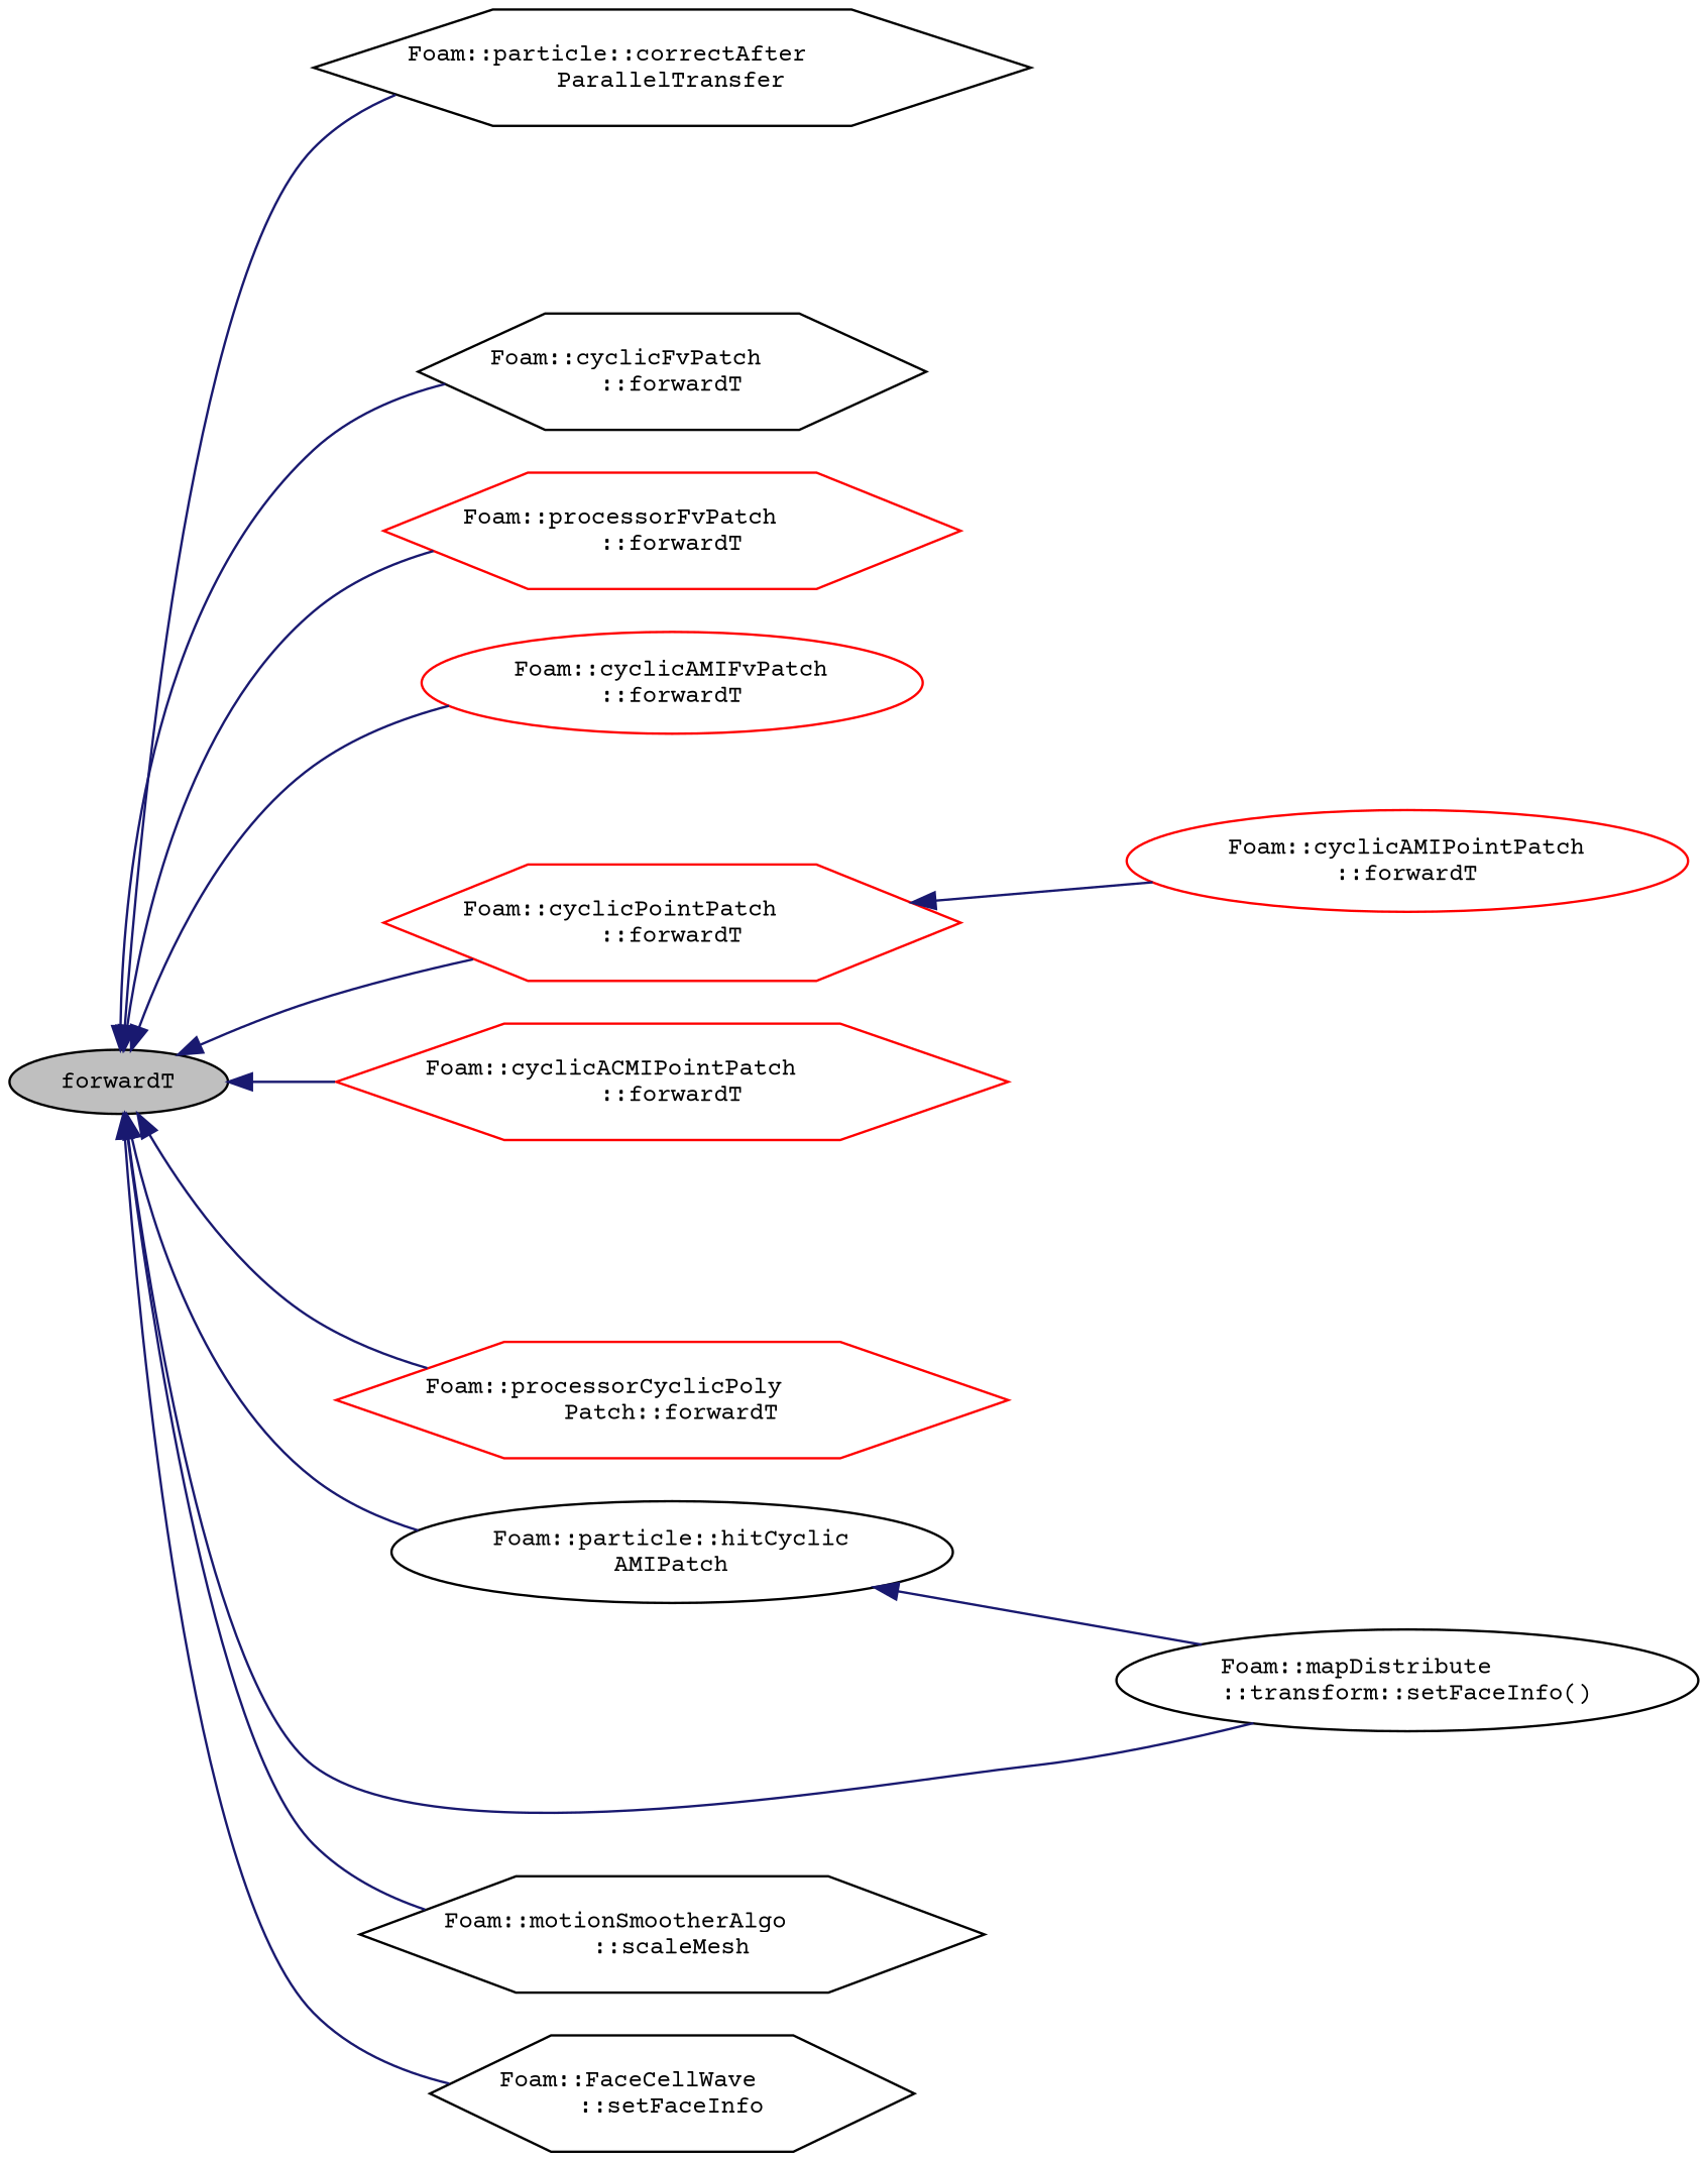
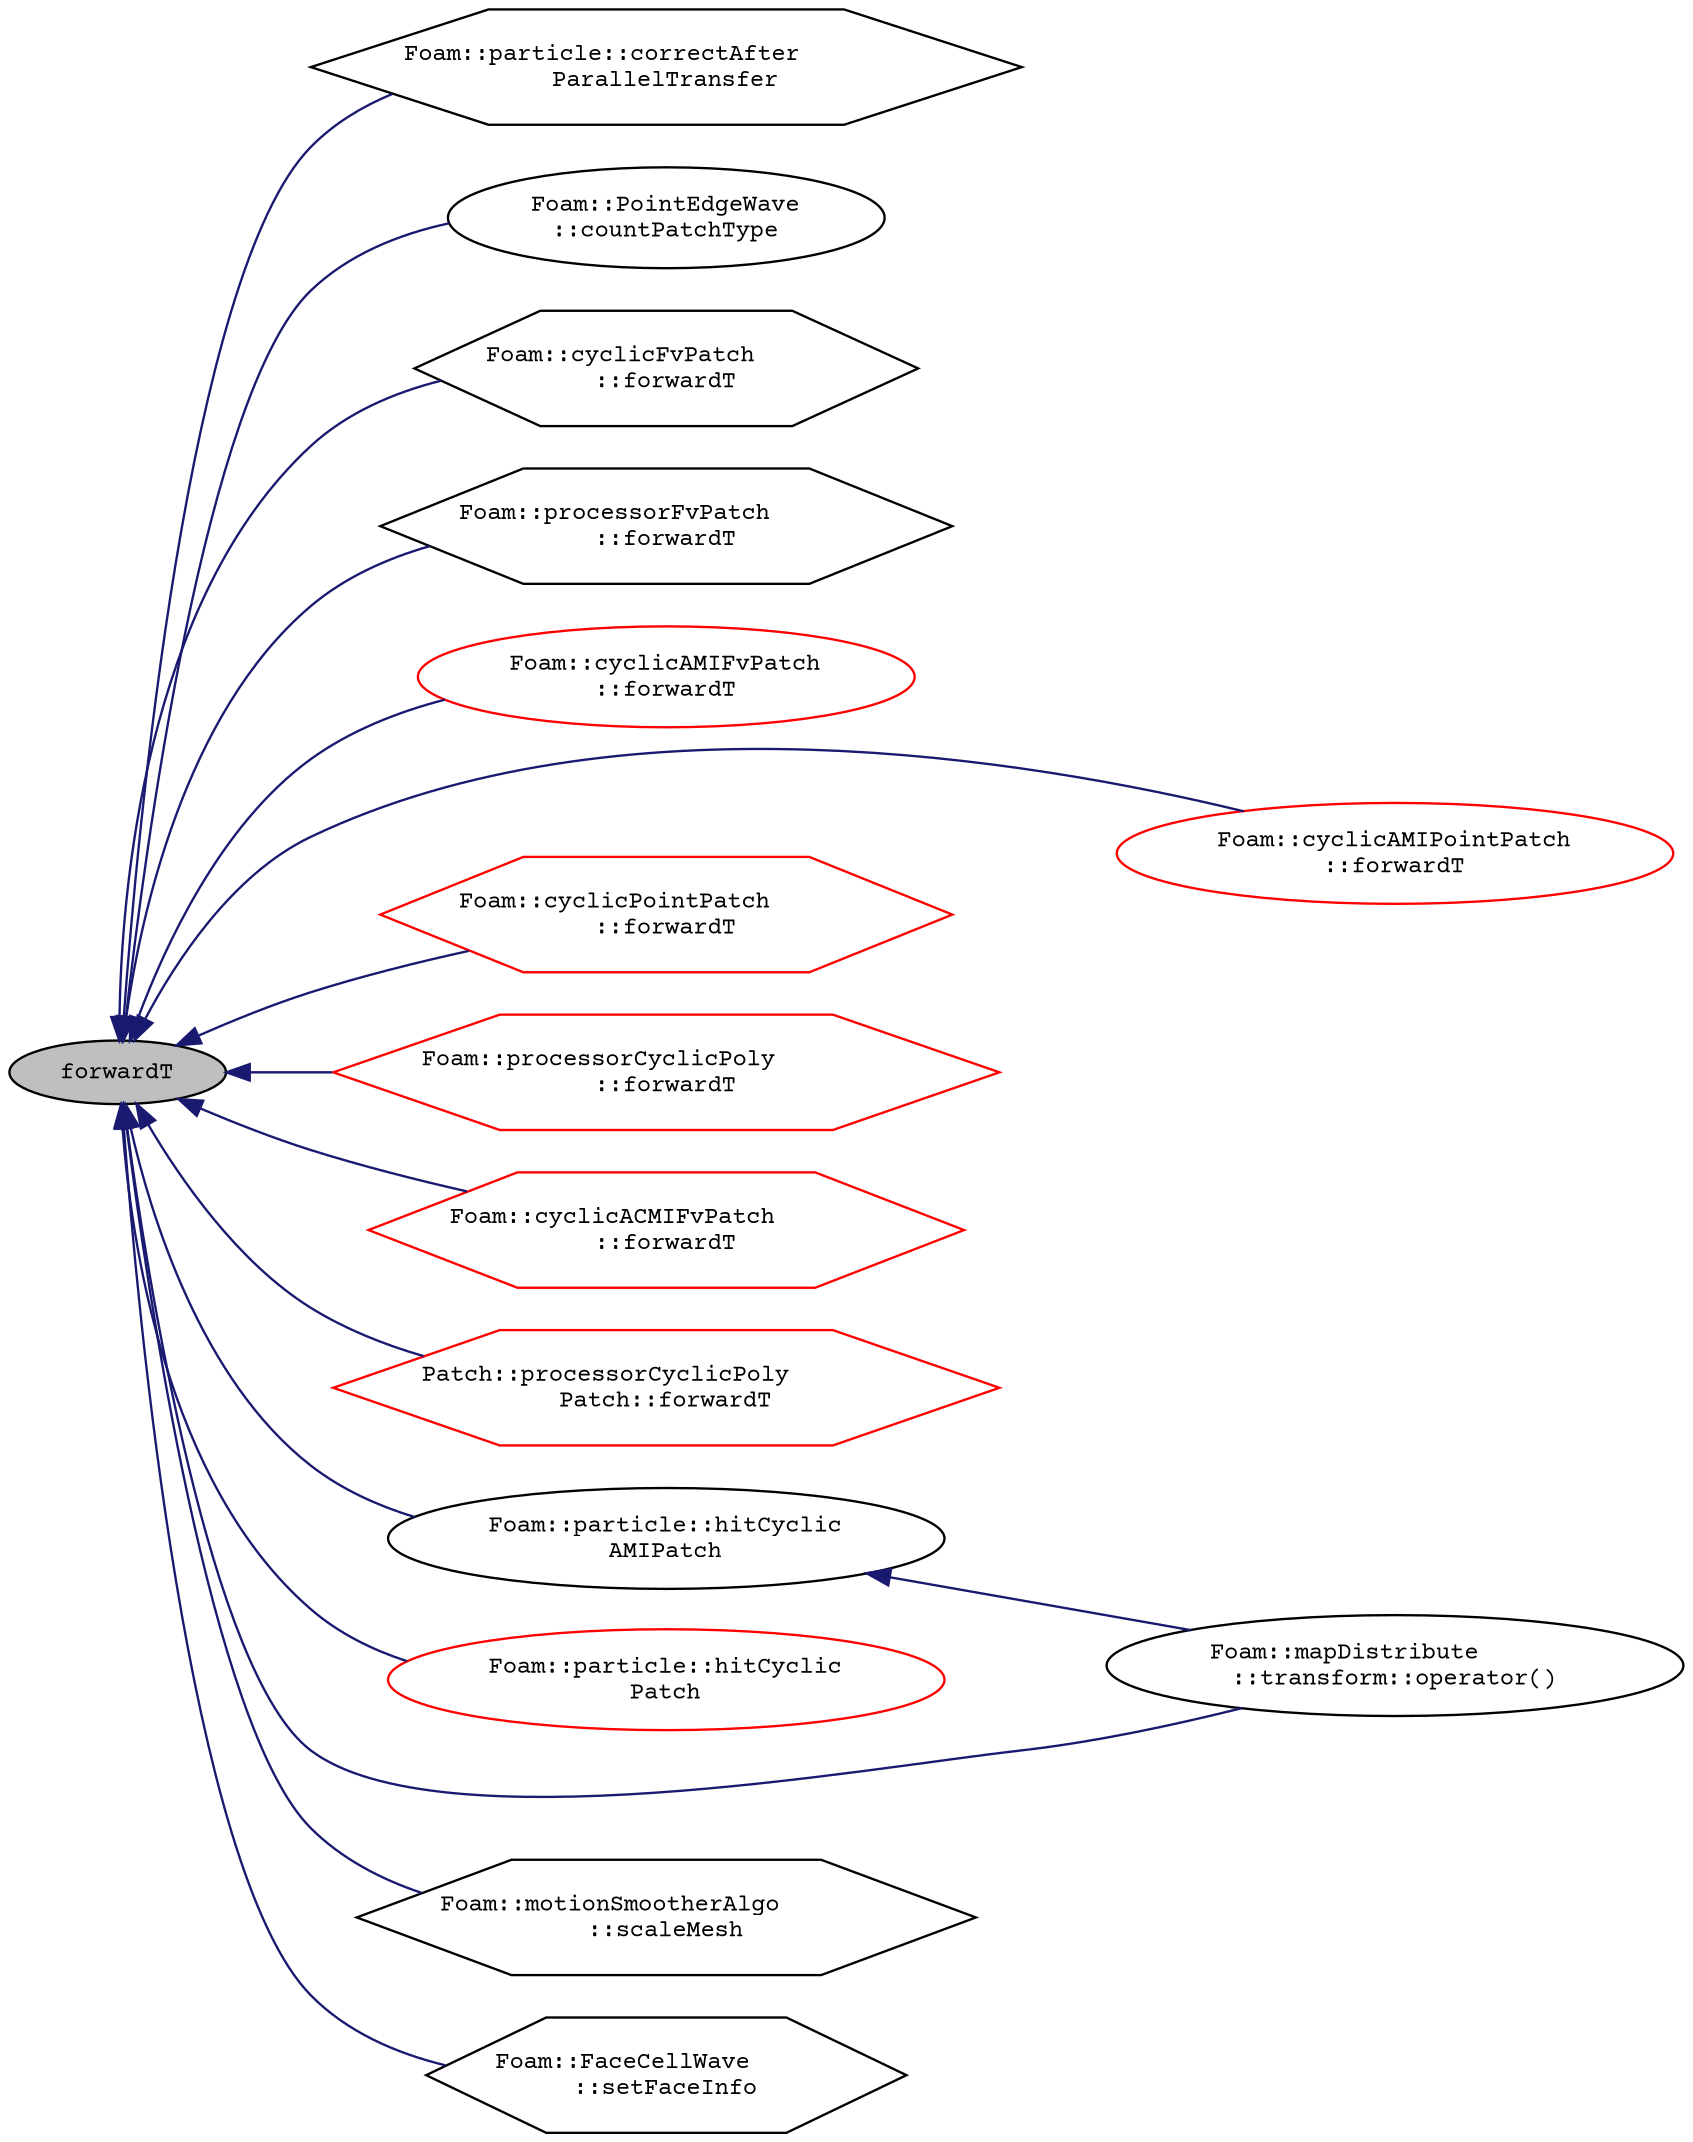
  digraph {
    fontname="Courier Prime"
    rankdir=LR
    node [color=black fontname="Courier Prime" fontsize=10 shape=hexagon]
    edge [color=midnightblue dir=back fontname="Courier Prime" fontsize=10 labelfontname=Helvetica labelfontsize=10 style=solid]
    n1 [fillcolor=grey75 fontcolor=black height=0.2 label=forwardT shape=ellipse style=filled width=0.4]
    n2 [height=0.2 label="Foam::particle::correctAfter\lParallelTransfer" width=0.4]
+   n3 [height=0.2 label="Foam::PointEdgeWave\l::countPatchType" shape=ellipse width=0.4]
    n4 [height=0.2 label="Foam::cyclicFvPatch\l::forwardT" width=0.4]
-   n5 [color=red height=0.2 label="Foam::processorFvPatch\l::forwardT" width=0.4]
+   n5 [height=0.2 label="Foam::processorFvPatch\l::forwardT" width=0.4]
    n6 [color=red height=0.2 label="Foam::cyclicAMIFvPatch\l::forwardT" shape=ellipse width=0.4]
    n7 [color=red height=0.2 label="Foam::cyclicAMIPointPatch\l::forwardT" shape=ellipse width=0.4]
    n8 [color=red height=0.2 label="Foam::cyclicPointPatch\l::forwardT" width=0.4]
-   n9 [color=red height=0.2 label="Foam::cyclicACMIPointPatch\l::forwardT" width=0.4]
-   n11 [color=red height=0.2 label="Foam::processorCyclicPoly\lPatch::forwardT" width=0.4]
+   n9 [color=red height=0.2 label="Foam::processorCyclicPoly\l::forwardT" width=0.4]
+   n10 [color=red height=0.2 label="Foam::cyclicACMIFvPatch\l::forwardT" width=0.4]
+   n11 [color=red height=0.2 label="Patch::processorCyclicPoly\lPatch::forwardT" width=0.4]
    n12 [height=0.2 label="Foam::particle::hitCyclic\lAMIPatch" shape=ellipse width=0.4]
-   n14 [height=0.2 label="Foam::mapDistribute\l::transform::setFaceInfo()" shape=ellipse width=0.4]
+   n13 [color=red height=0.2 label="Foam::particle::hitCyclic\lPatch" shape=ellipse width=0.4]
+   n14 [height=0.2 label="Foam::mapDistribute\l::transform::operator()" shape=ellipse width=0.4]
    n15 [height=0.2 label="Foam::motionSmootherAlgo\l::scaleMesh" width=0.4]
    n16 [height=0.2 label="Foam::FaceCellWave\l::setFaceInfo" width=0.4]
    n1 -> n2
+   n1 -> n3
    n1 -> n4
    n1 -> n5
    n1 -> n6
-   n8 -> n7
+   n1 -> n7
    n1 -> n8
    n1 -> n9
+   n1 -> n10
    n1 -> n11
    n1 -> n12
+   n1 -> n13
    n1 -> n14
    n1 -> n15
    n1 -> n16
    n12 -> n14
  }
